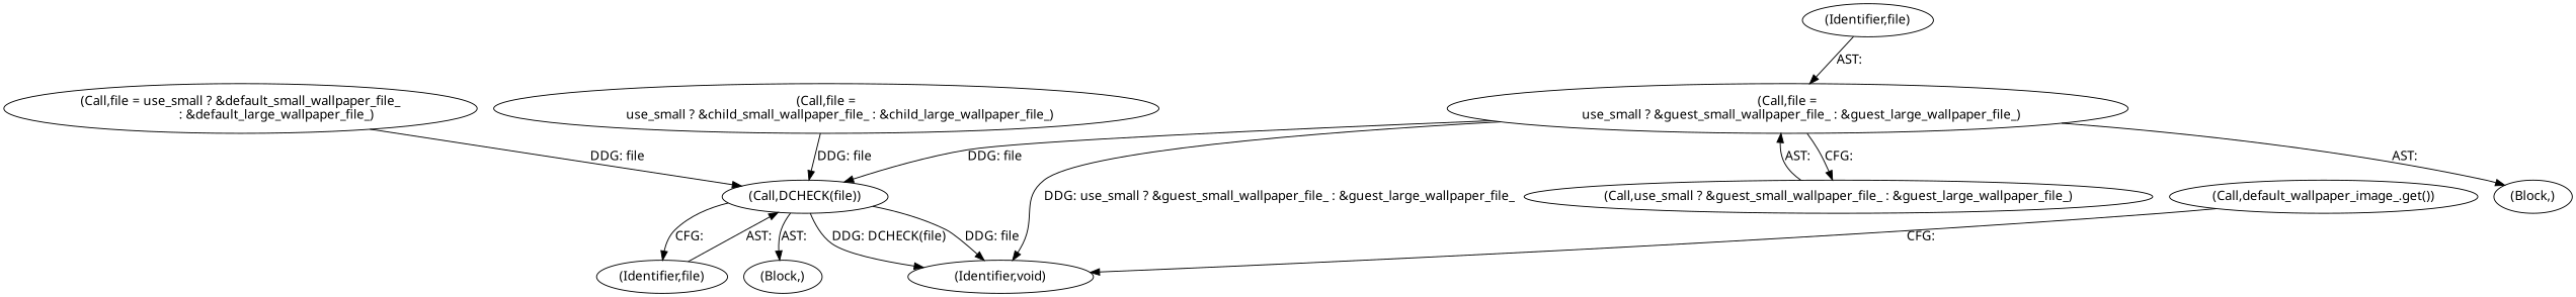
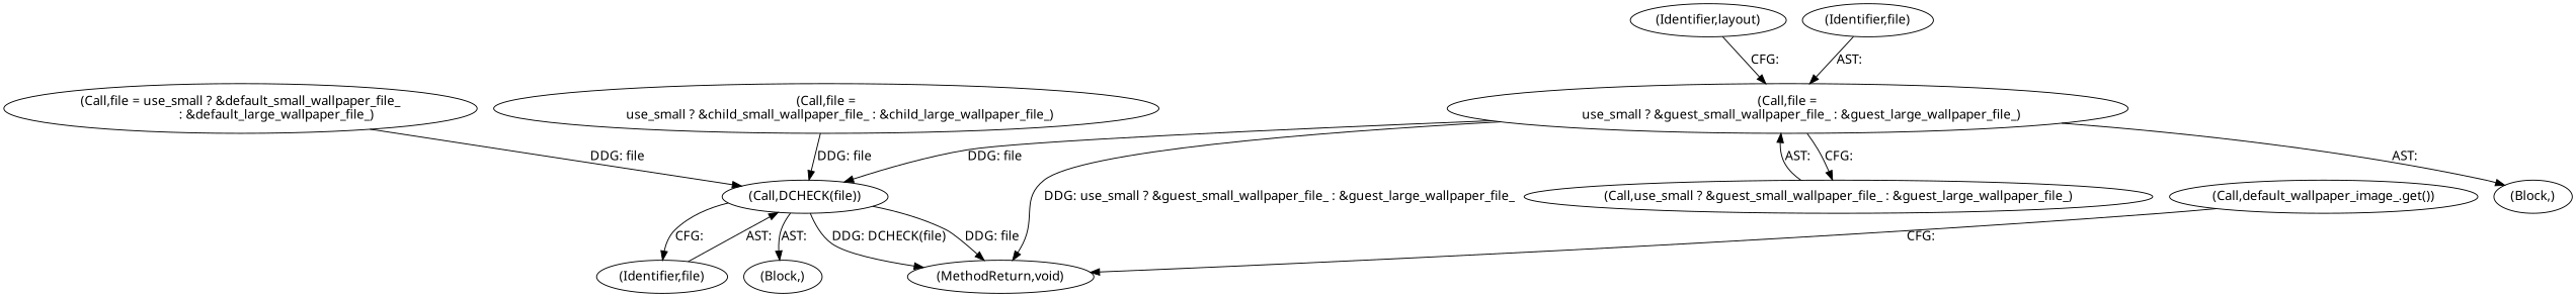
  digraph {
    fontname="Noto Sans"
    node [fontname="Noto Sans"]
    edge [fontname="Noto Sans"]
    n1 [label="(Call,file =\n        use_small ? &guest_small_wallpaper_file_ : &guest_large_wallpaper_file_)"]
    n2 [label="(Call,DCHECK(file))"]
    n3 [label="(Block,)"]
    n4 [label="(Call,use_small ? &guest_small_wallpaper_file_ : &guest_large_wallpaper_file_)"]
-   n5 [label="(Identifier,void)"]
+   n5 [label="(MethodReturn,void)"]
    n6 [label="(Identifier,file)"]
    n7 [label="(Block,)"]
    n8 [label="(Call,file =\n        use_small ? &child_small_wallpaper_file_ : &child_large_wallpaper_file_)"]
    n9 [label="(Call,file = use_small ? &default_small_wallpaper_file_\n                     : &default_large_wallpaper_file_)"]
    n10 [label="(Call,default_wallpaper_image_.get())"]
+   n11 [label="(Identifier,layout)"]
    n12 [label="(Identifier,file)"]
    n1 -> n2 [label="DDG: file"]
    n1 -> n3 [label="AST: "]
    n1 -> n4 [label="CFG: "]
    n1 -> n5 [label="DDG: use_small ? &guest_small_wallpaper_file_ : &guest_large_wallpaper_file_"]
    n2 -> n5 [label="DDG: DCHECK(file)"]
    n2 -> n5 [label="DDG: file"]
    n2 -> n6 [label="CFG: "]
    n2 -> n7 [label="AST: "]
    n4 -> n1 [label="AST: "]
    n6 -> n2 [label="AST: "]
    n8 -> n2 [label="DDG: file"]
    n9 -> n2 [label="DDG: file"]
    n10 -> n5 [label="CFG: "]
+   n11 -> n1 [label="CFG: "]
    n12 -> n1 [label="AST: "]
  }
